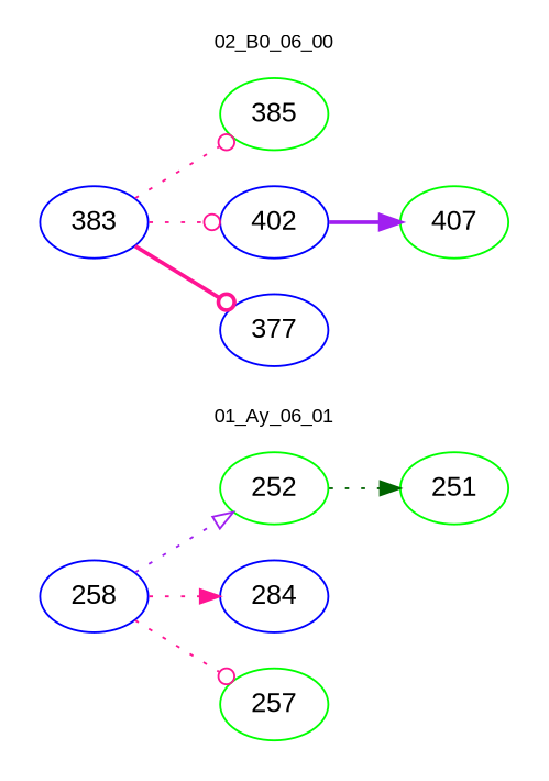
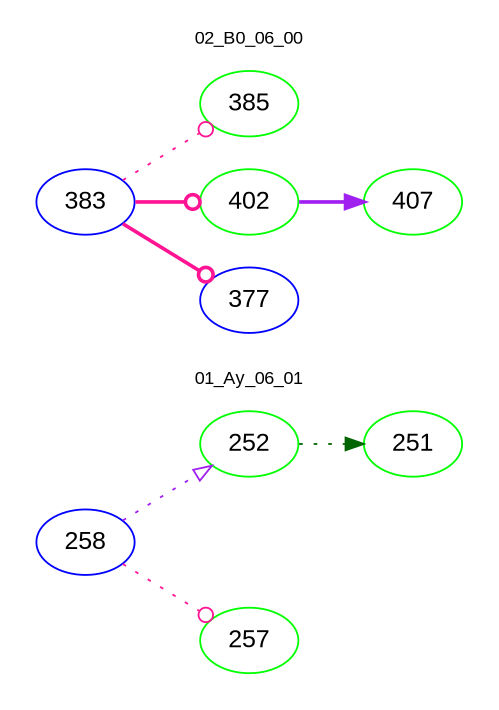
  digraph {
    fontname="Liberation Sans"
    rankdir=LR
    node [color=blue fontname="Liberation Sans"]
    edge [arrowhead=odot color=deeppink fontname="Liberation Sans" style=dotted]
    n1 [label=258]
    n2 [color=green label=257]
-   n3 [label=284]
    n4 [color=green label=252]
    n5 [color=green label=251]
    n6 [label=383]
    n7 [label=377]
-   n8 [label=402]
+   n8 [color=green label=402]
    n9 [color=green label=385]
    n10 [color=green label=407]
    subgraph cluster_1 {
      color=white
      fontsize=10
      label="01_Ay_06_01"
      n1
      n2
-     n3
      n4
      n5
    }
    subgraph cluster_2 {
      color=white
      fontsize=10
      label="02_B0_06_00"
      n6
      n7
      n8
      n9
      n10
    }
    n1 -> n2
-   n1 -> n3 [arrowhead=normal]
    n1 -> n4 [arrowhead=onormal color=purple]
    n4 -> n5 [arrowhead=normal color=darkgreen]
    n6 -> n7 [style=bold]
-   n6 -> n8
+   n6 -> n8 [style=bold]
    n6 -> n9
    n8 -> n10 [arrowhead=normal color=purple style=bold]
  }
